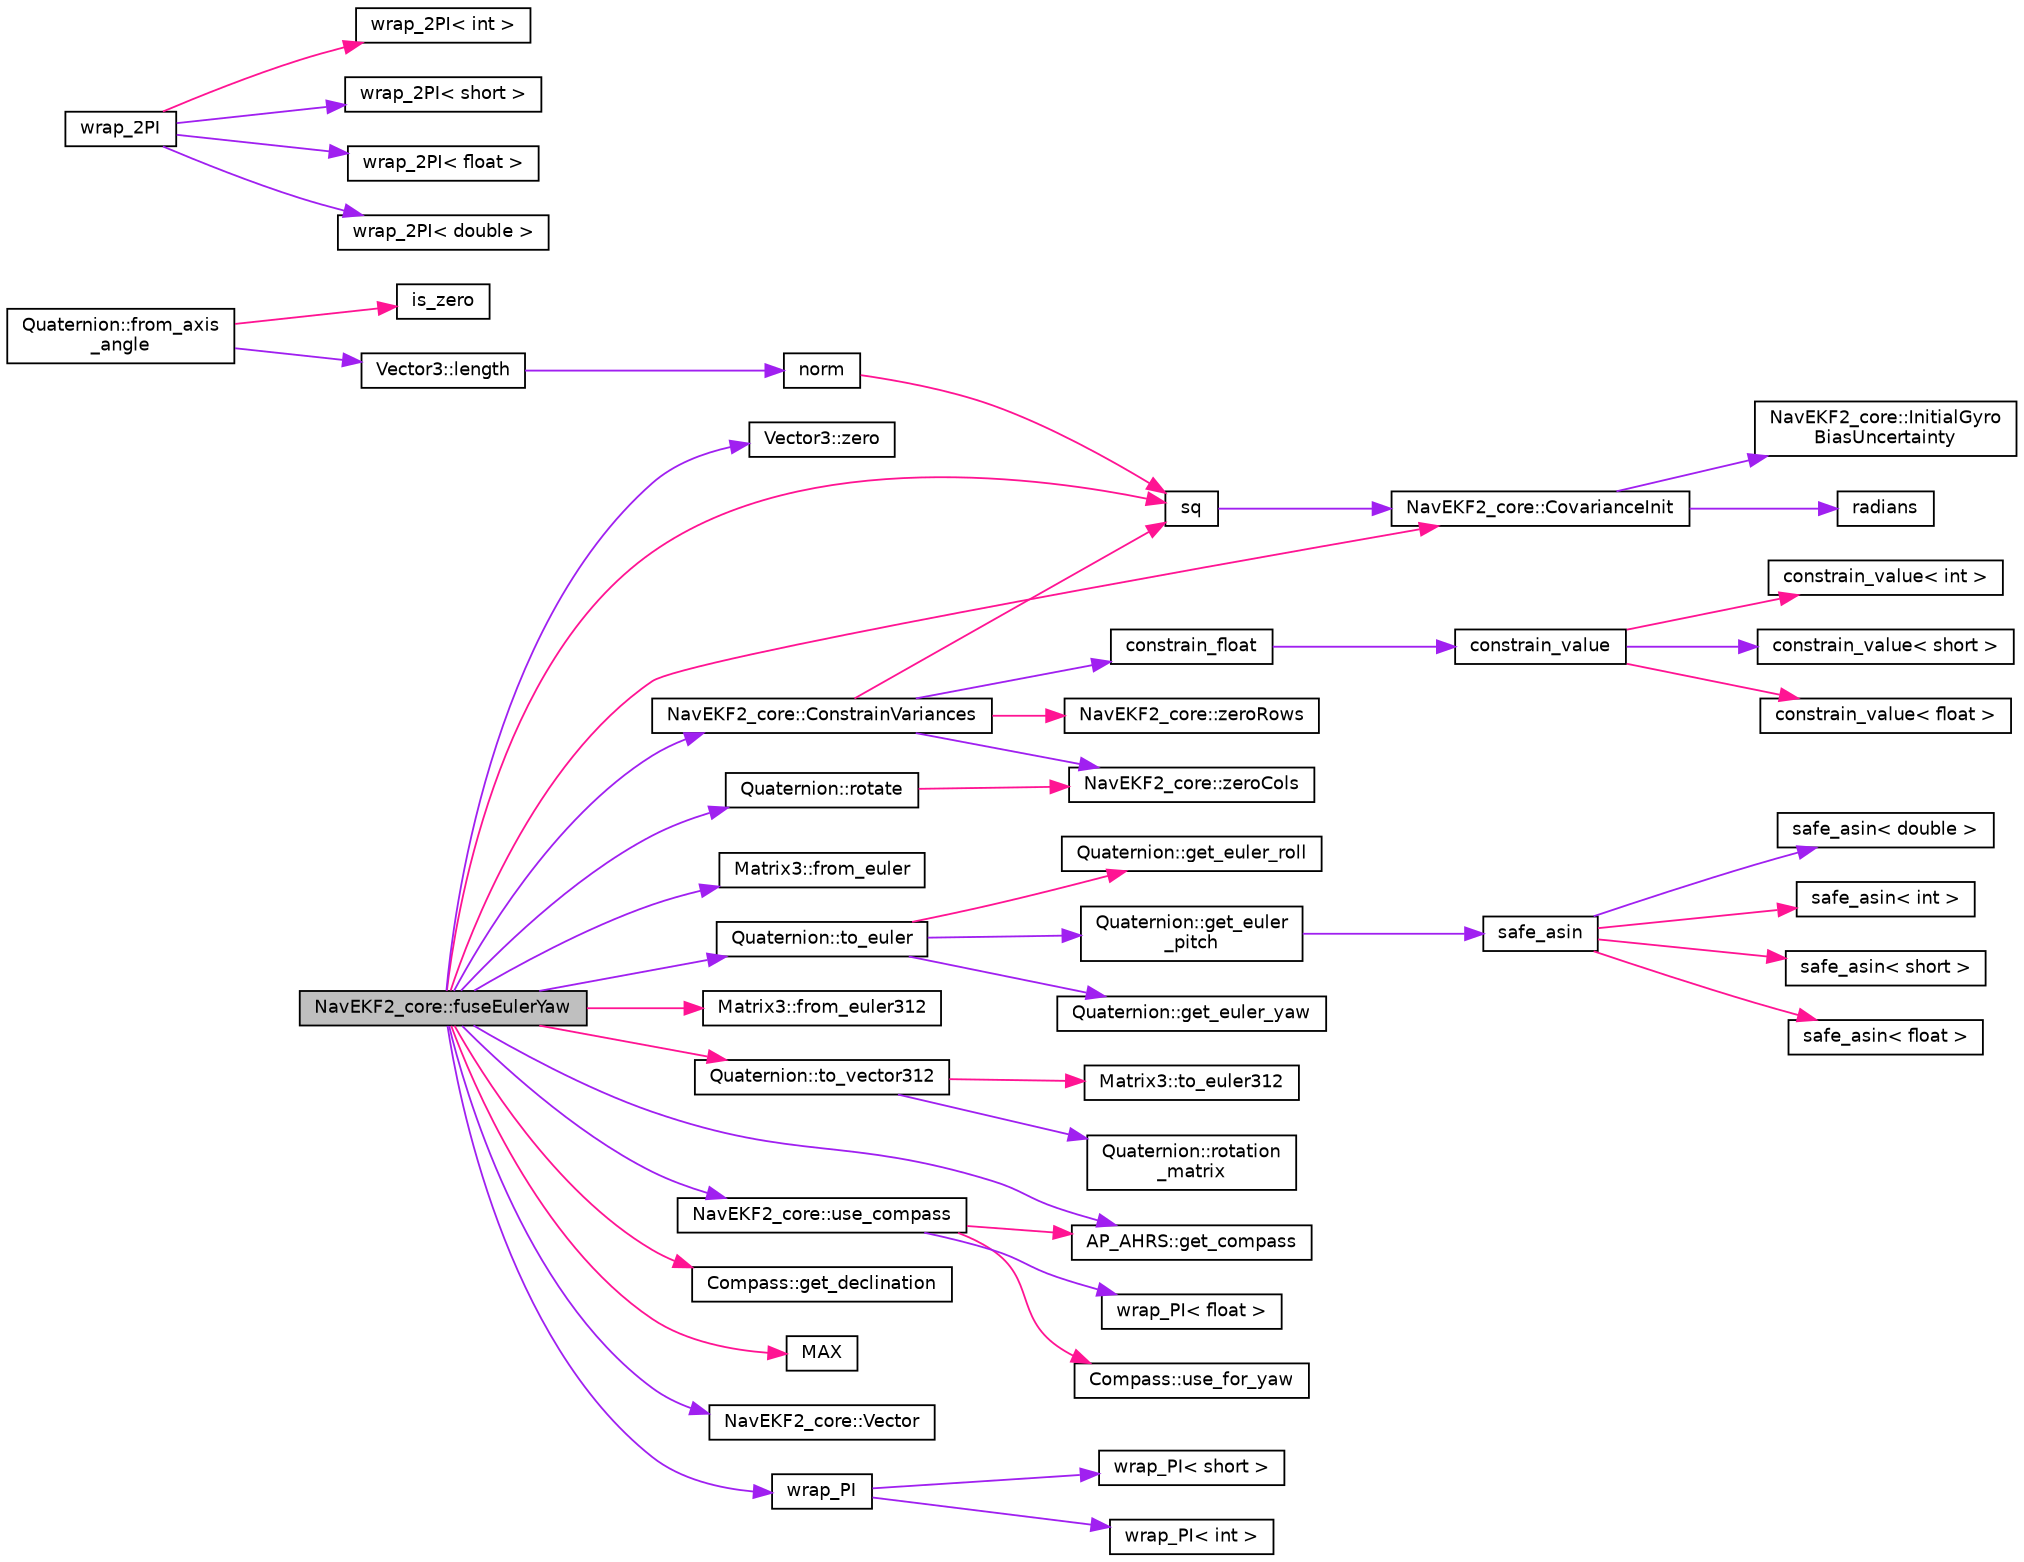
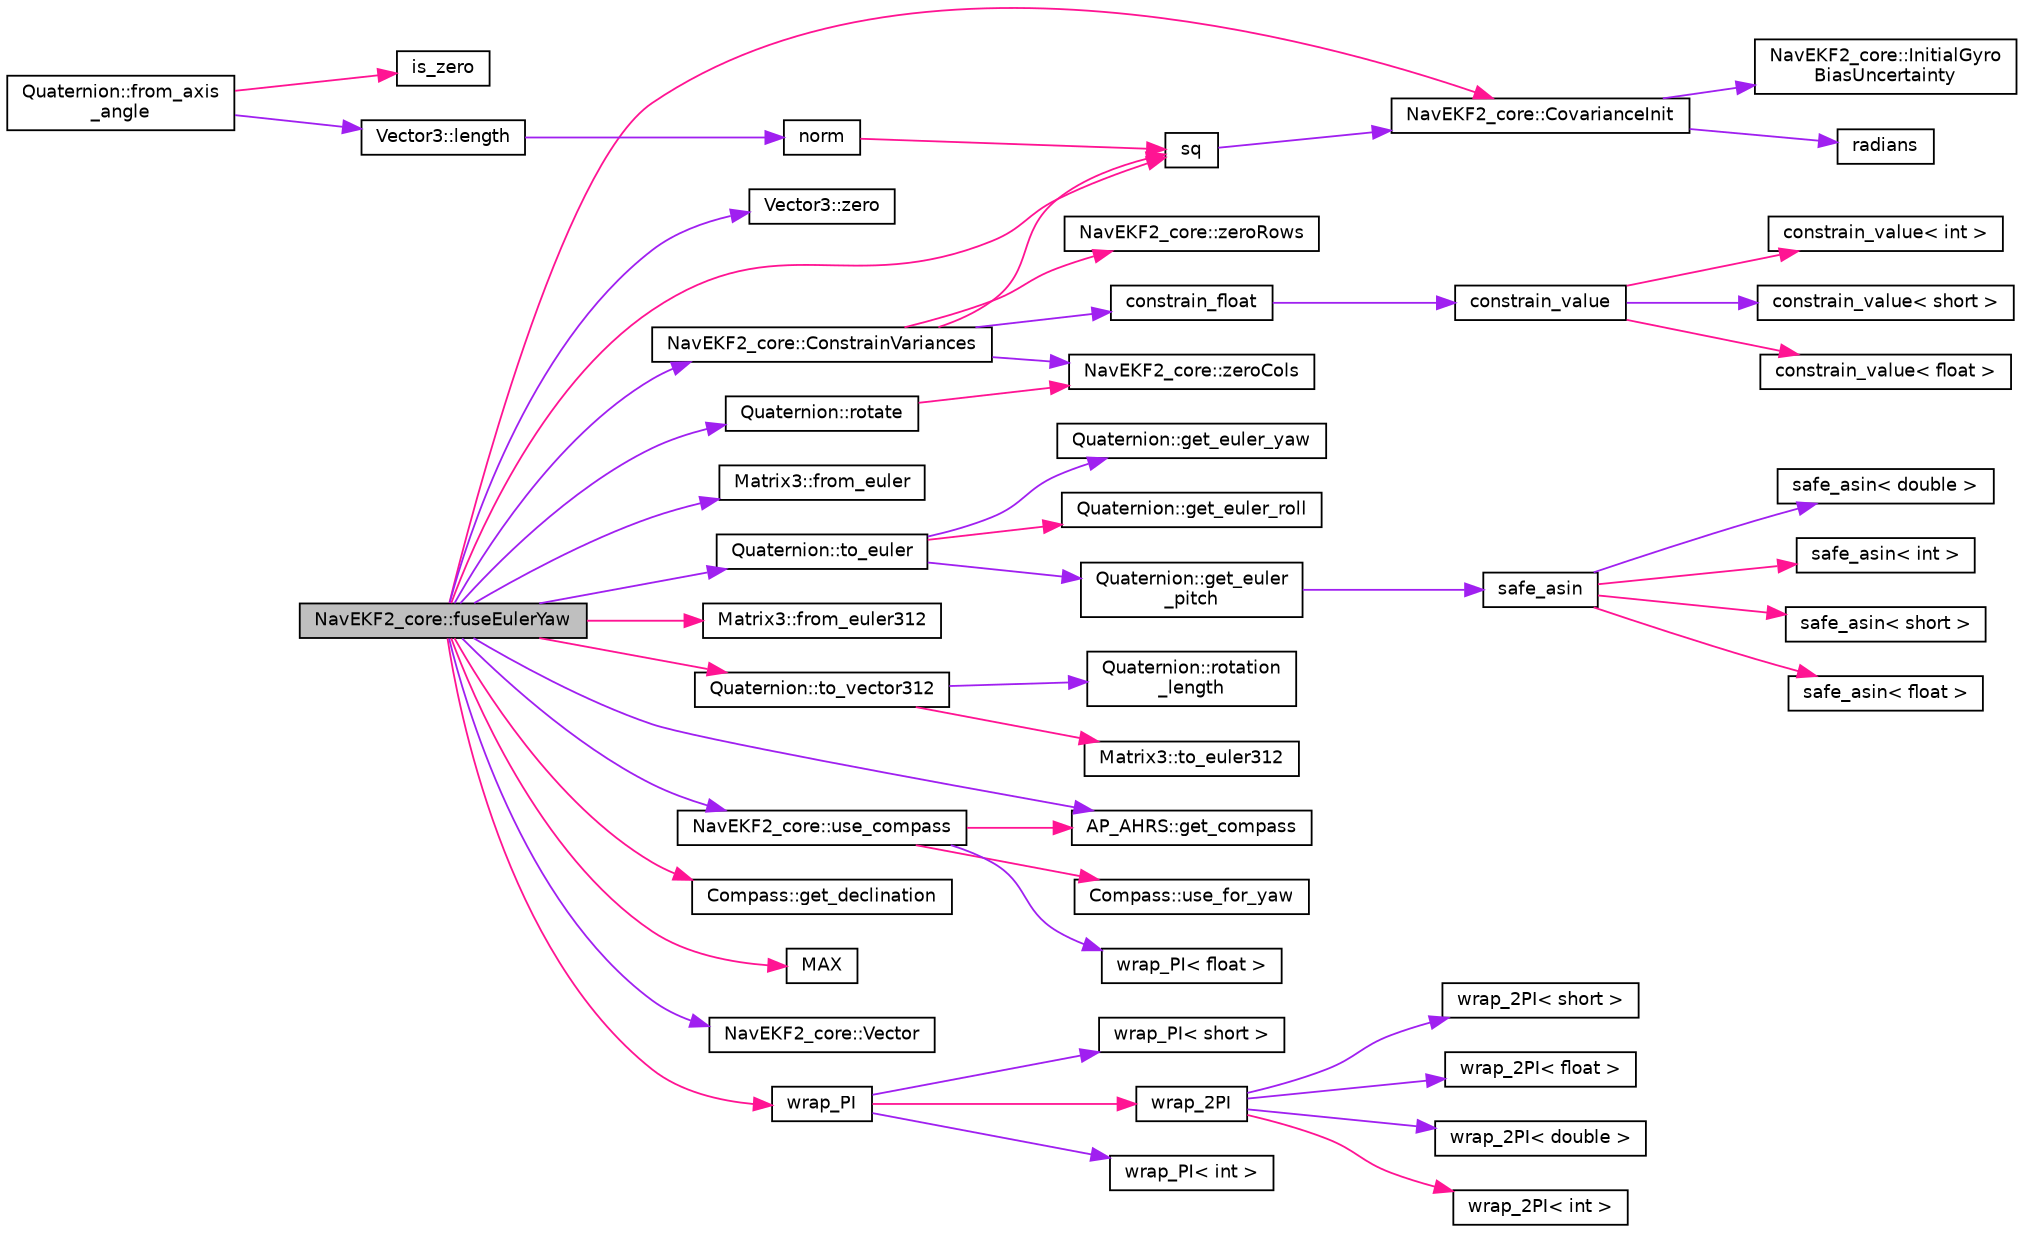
  digraph {
    rankdir=LR
    node [color=black fillcolor=white fontname=Helvetica fontsize=10 shape=record style=filled]
    edge [color=purple fontname=Helvetica fontsize=10 labelfontname=Helvetica labelfontsize=10 style=solid]
    n1 [fillcolor=grey75 fontcolor=black height=0.2 label="NavEKF2_core::fuseEulerYaw" width=0.4]
    n2 [height=0.2 label=sq width=0.4]
    n3 [height=0.2 label="Quaternion::to_euler" width=0.4]
    n4 [height=0.2 label="Matrix3::from_euler" width=0.4]
    n5 [height=0.2 label="Quaternion::to_vector312" width=0.4]
    n6 [height=0.2 label="Matrix3::from_euler312" width=0.4]
    n7 [height=0.2 label="NavEKF2_core::use_compass" width=0.4]
    n8 [height=0.2 label="AP_AHRS::get_compass" width=0.4]
    n9 [height=0.2 label=wrap_PI width=0.4]
    n10 [height=0.2 label="Compass::get_declination" width=0.4]
    n11 [height=0.2 label="NavEKF2_core::CovarianceInit" width=0.4]
    n12 [height=0.2 label=MAX width=0.4]
    n13 [height=0.2 label="NavEKF2_core::Vector" width=0.4]
    n14 [height=0.2 label="NavEKF2_core::ConstrainVariances" width=0.4]
    n15 [height=0.2 label="Vector3::zero" width=0.4]
    n16 [height=0.2 label="Quaternion::rotate" width=0.4]
    n17 [height=0.2 label="Quaternion::get_euler_roll" width=0.4]
    n18 [height=0.2 label="Quaternion::get_euler\l_pitch" width=0.4]
    n19 [height=0.2 label="Quaternion::get_euler_yaw" width=0.4]
-   n20 [height=0.2 label="Quaternion::rotation\l_matrix" width=0.4]
+   n20 [height=0.2 label="Quaternion::rotation\l_length" width=0.4]
    n21 [height=0.2 label="Matrix3::to_euler312" width=0.4]
    n22 [height=0.2 label="Compass::use_for_yaw" width=0.4]
    n23 [height=0.2 label="wrap_PI\< float \>" width=0.4]
    n24 [height=0.2 label=wrap_2PI width=0.4]
    n25 [height=0.2 label="wrap_PI\< int \>" width=0.4]
    n26 [height=0.2 label="wrap_PI\< short \>" width=0.4]
    n27 [height=0.2 label=radians width=0.4]
    n28 [height=0.2 label="NavEKF2_core::InitialGyro\lBiasUncertainty" width=0.4]
    n29 [height=0.2 label=constrain_float width=0.4]
    n30 [height=0.2 label="NavEKF2_core::zeroRows" width=0.4]
    n31 [height=0.2 label="NavEKF2_core::zeroCols" width=0.4]
    n32 [height=0.2 label=safe_asin width=0.4]
    n33 [height=0.2 label="safe_asin\< int \>" width=0.4]
    n34 [height=0.2 label="safe_asin\< short \>" width=0.4]
    n35 [height=0.2 label="safe_asin\< float \>" width=0.4]
    n36 [height=0.2 label="safe_asin\< double \>" width=0.4]
    n37 [height=0.2 label="wrap_2PI\< int \>" width=0.4]
    n38 [height=0.2 label="wrap_2PI\< short \>" width=0.4]
    n39 [height=0.2 label="wrap_2PI\< float \>" width=0.4]
    n40 [height=0.2 label="wrap_2PI\< double \>" width=0.4]
    n41 [height=0.2 label=constrain_value width=0.4]
    n42 [height=0.2 label="constrain_value\< int \>" width=0.4]
    n43 [height=0.2 label="constrain_value\< short \>" width=0.4]
    n44 [height=0.2 label="constrain_value\< float \>" width=0.4]
    n45 [height=0.2 label="Quaternion::from_axis\l_angle" width=0.4]
    n46 [height=0.2 label="Vector3::length" width=0.4]
    n47 [height=0.2 label=is_zero width=0.4]
    n48 [height=0.2 label=norm width=0.4]
    n1 -> n2 [color=deeppink]
    n1 -> n3
    n1 -> n4
    n1 -> n5 [color=deeppink]
    n1 -> n6 [color=deeppink]
    n1 -> n7
    n1 -> n8
-   n1 -> n9
+   n1 -> n9 [color=deeppink]
    n1 -> n10 [color=deeppink]
    n1 -> n11 [color=deeppink]
    n1 -> n12 [color=deeppink]
    n1 -> n13
    n1 -> n14
    n1 -> n15
    n1 -> n16
    n2 -> n11
    n3 -> n17 [color=deeppink]
    n3 -> n18
    n3 -> n19
    n5 -> n20
    n5 -> n21 [color=deeppink]
    n7 -> n8 [color=deeppink]
    n7 -> n22 [color=deeppink]
    n7 -> n23
+   n9 -> n24 [color=deeppink]
    n9 -> n25
    n9 -> n26
    n11 -> n27
    n11 -> n28
    n14 -> n2 [color=deeppink]
    n14 -> n29
    n14 -> n30 [color=deeppink]
    n14 -> n31
    n16 -> n31 [color=deeppink]
    n18 -> n32
    n24 -> n37 [color=deeppink]
    n24 -> n38
    n24 -> n39
    n24 -> n40
    n29 -> n41
    n32 -> n33 [color=deeppink]
    n32 -> n34 [color=deeppink]
    n32 -> n35 [color=deeppink]
    n32 -> n36
    n41 -> n42 [color=deeppink]
    n41 -> n43
    n41 -> n44 [color=deeppink]
    n45 -> n46
    n45 -> n47 [color=deeppink]
    n46 -> n48
    n48 -> n2 [color=deeppink]
  }
